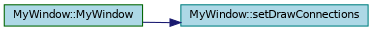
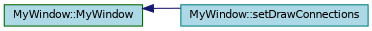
  digraph {
    rankdir=RL
    node [fillcolor=lightblue fontname=Helvetica fontsize=10 shape=record style=filled]
    n1 [color=teal fontcolor=black height=0.2 label="MyWindow::setDrawConnections" width=0.4]
    n2 [color=darkgreen height=0.2 label="MyWindow::MyWindow" width=0.4]
-   n1 -> n2 [color=midnightblue dir=back fontname=Helvetica fontsize=10 labelfontname=Helvetica labelfontsize=10 style=solid]
+   n2 -> n1 [color=midnightblue dir=back fontname=Helvetica fontsize=10 labelfontname=Helvetica labelfontsize=10 style=solid]
  }
